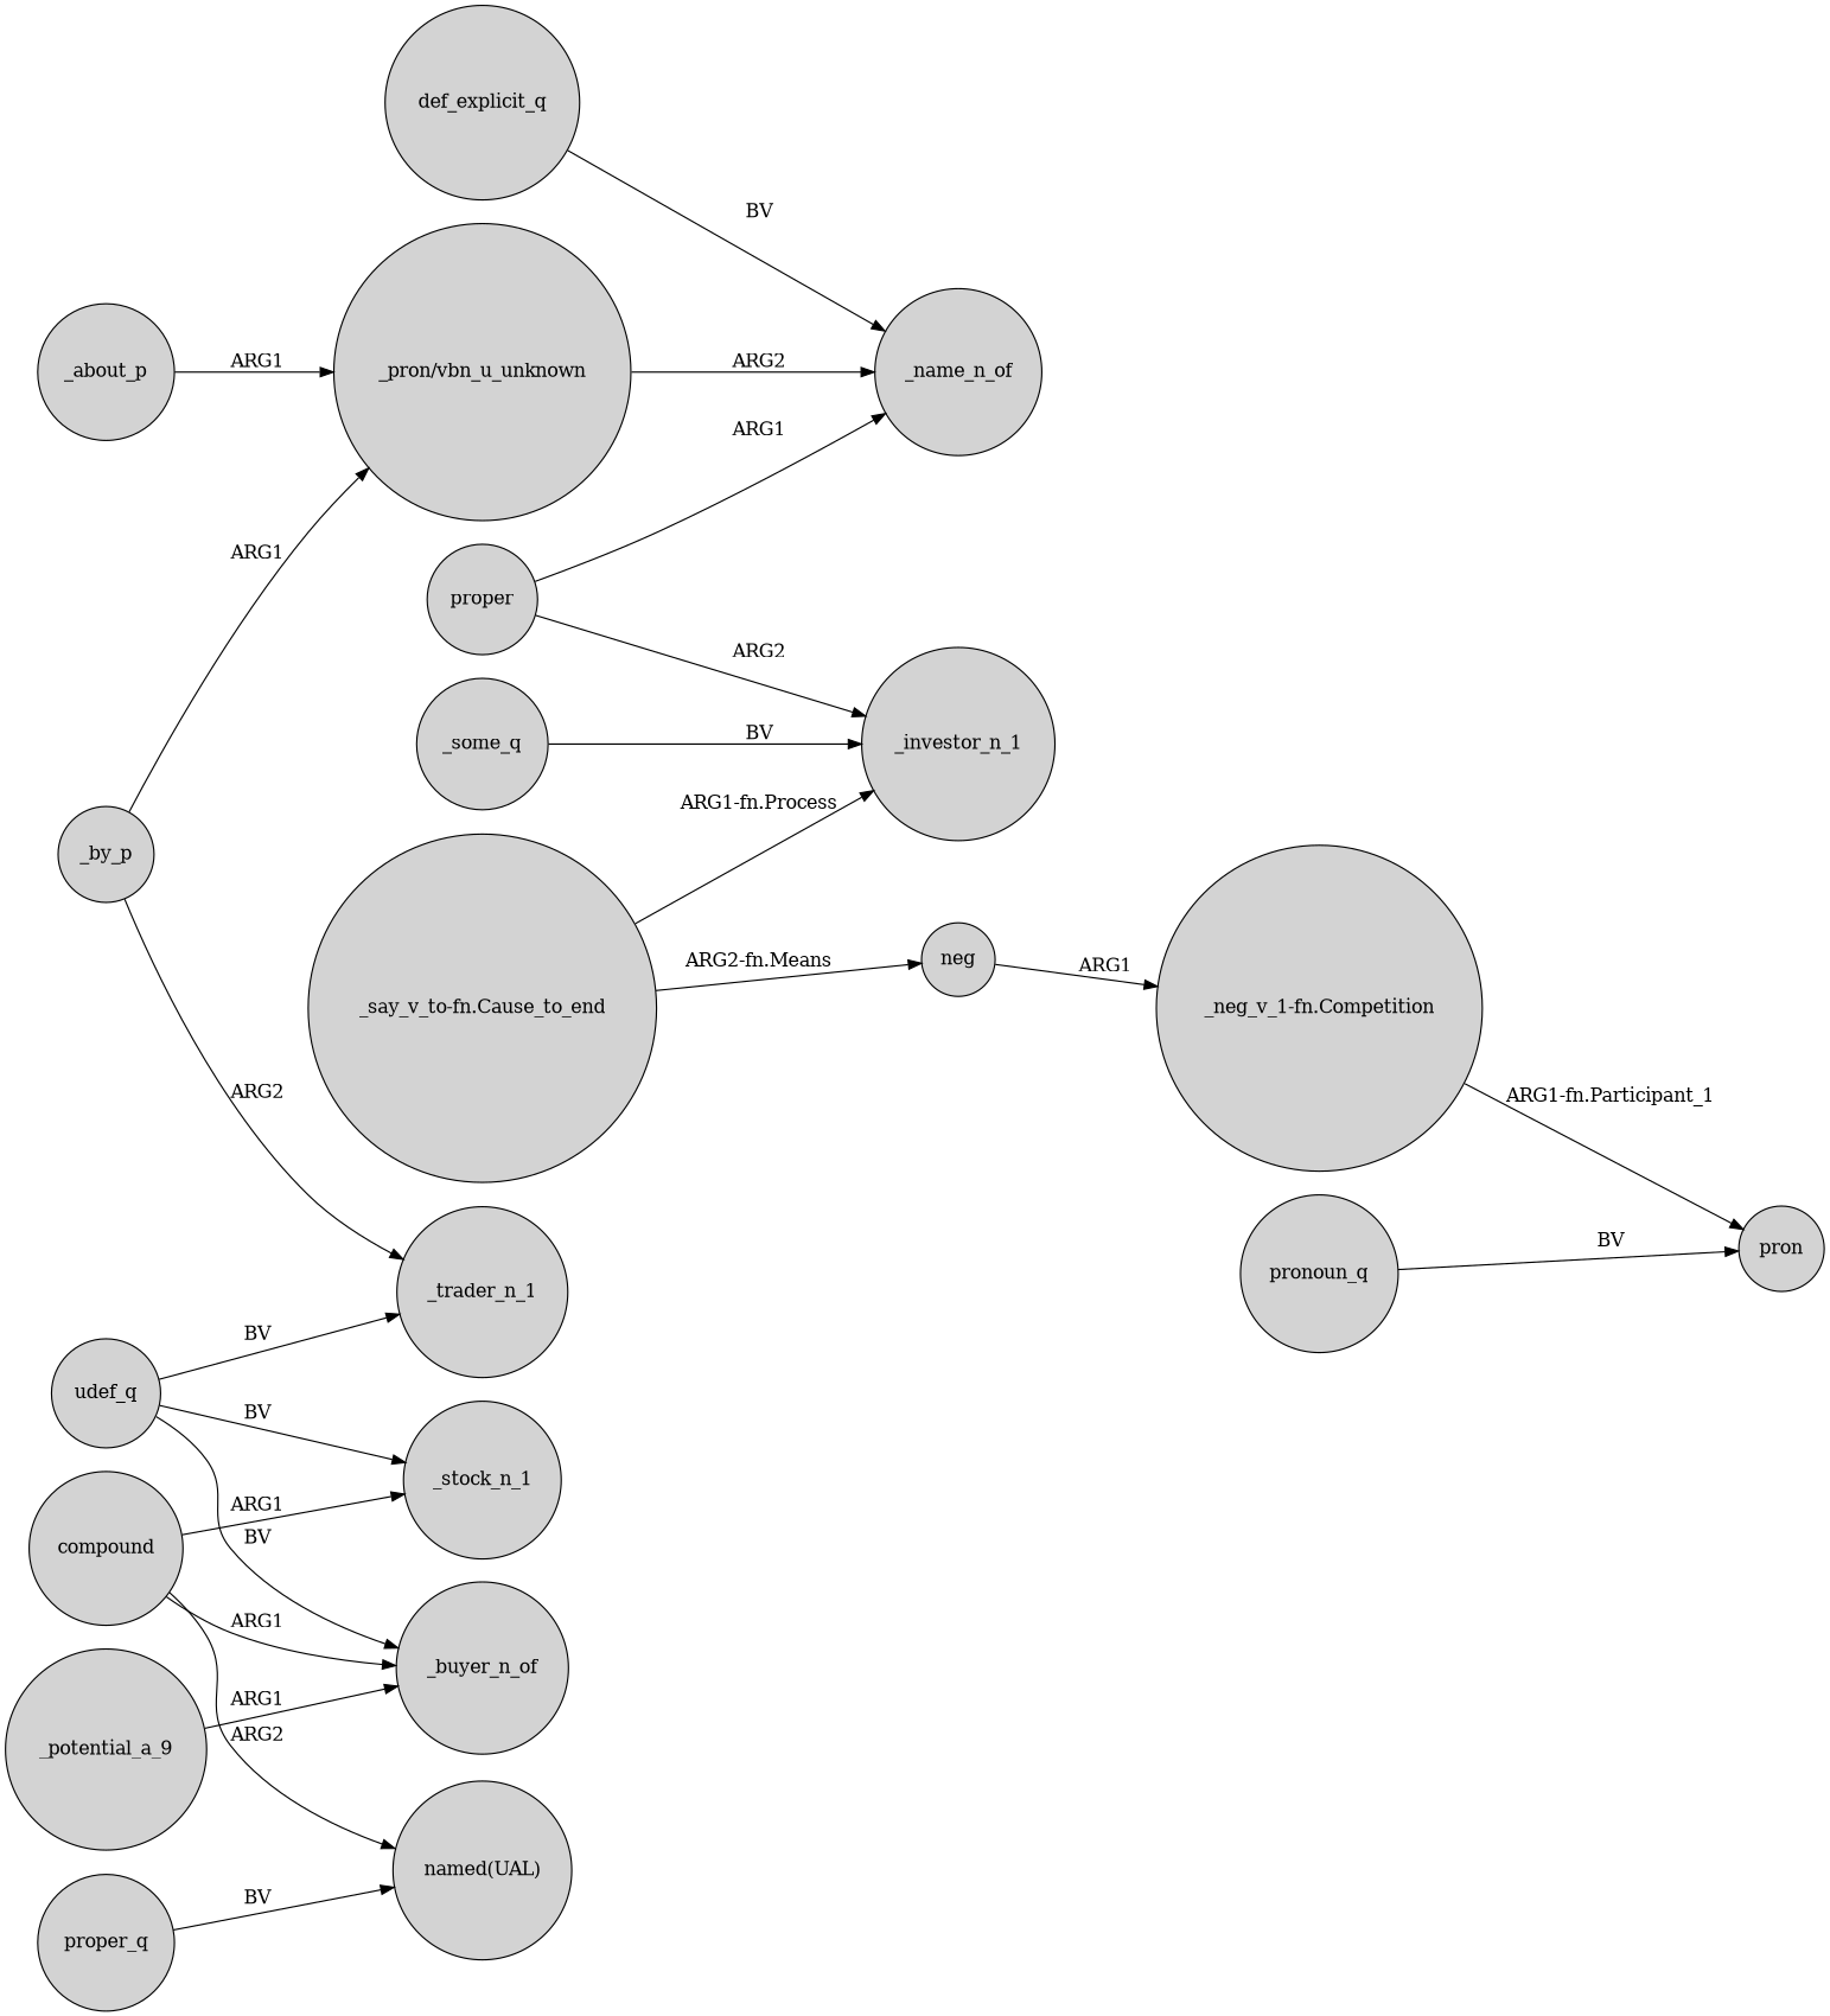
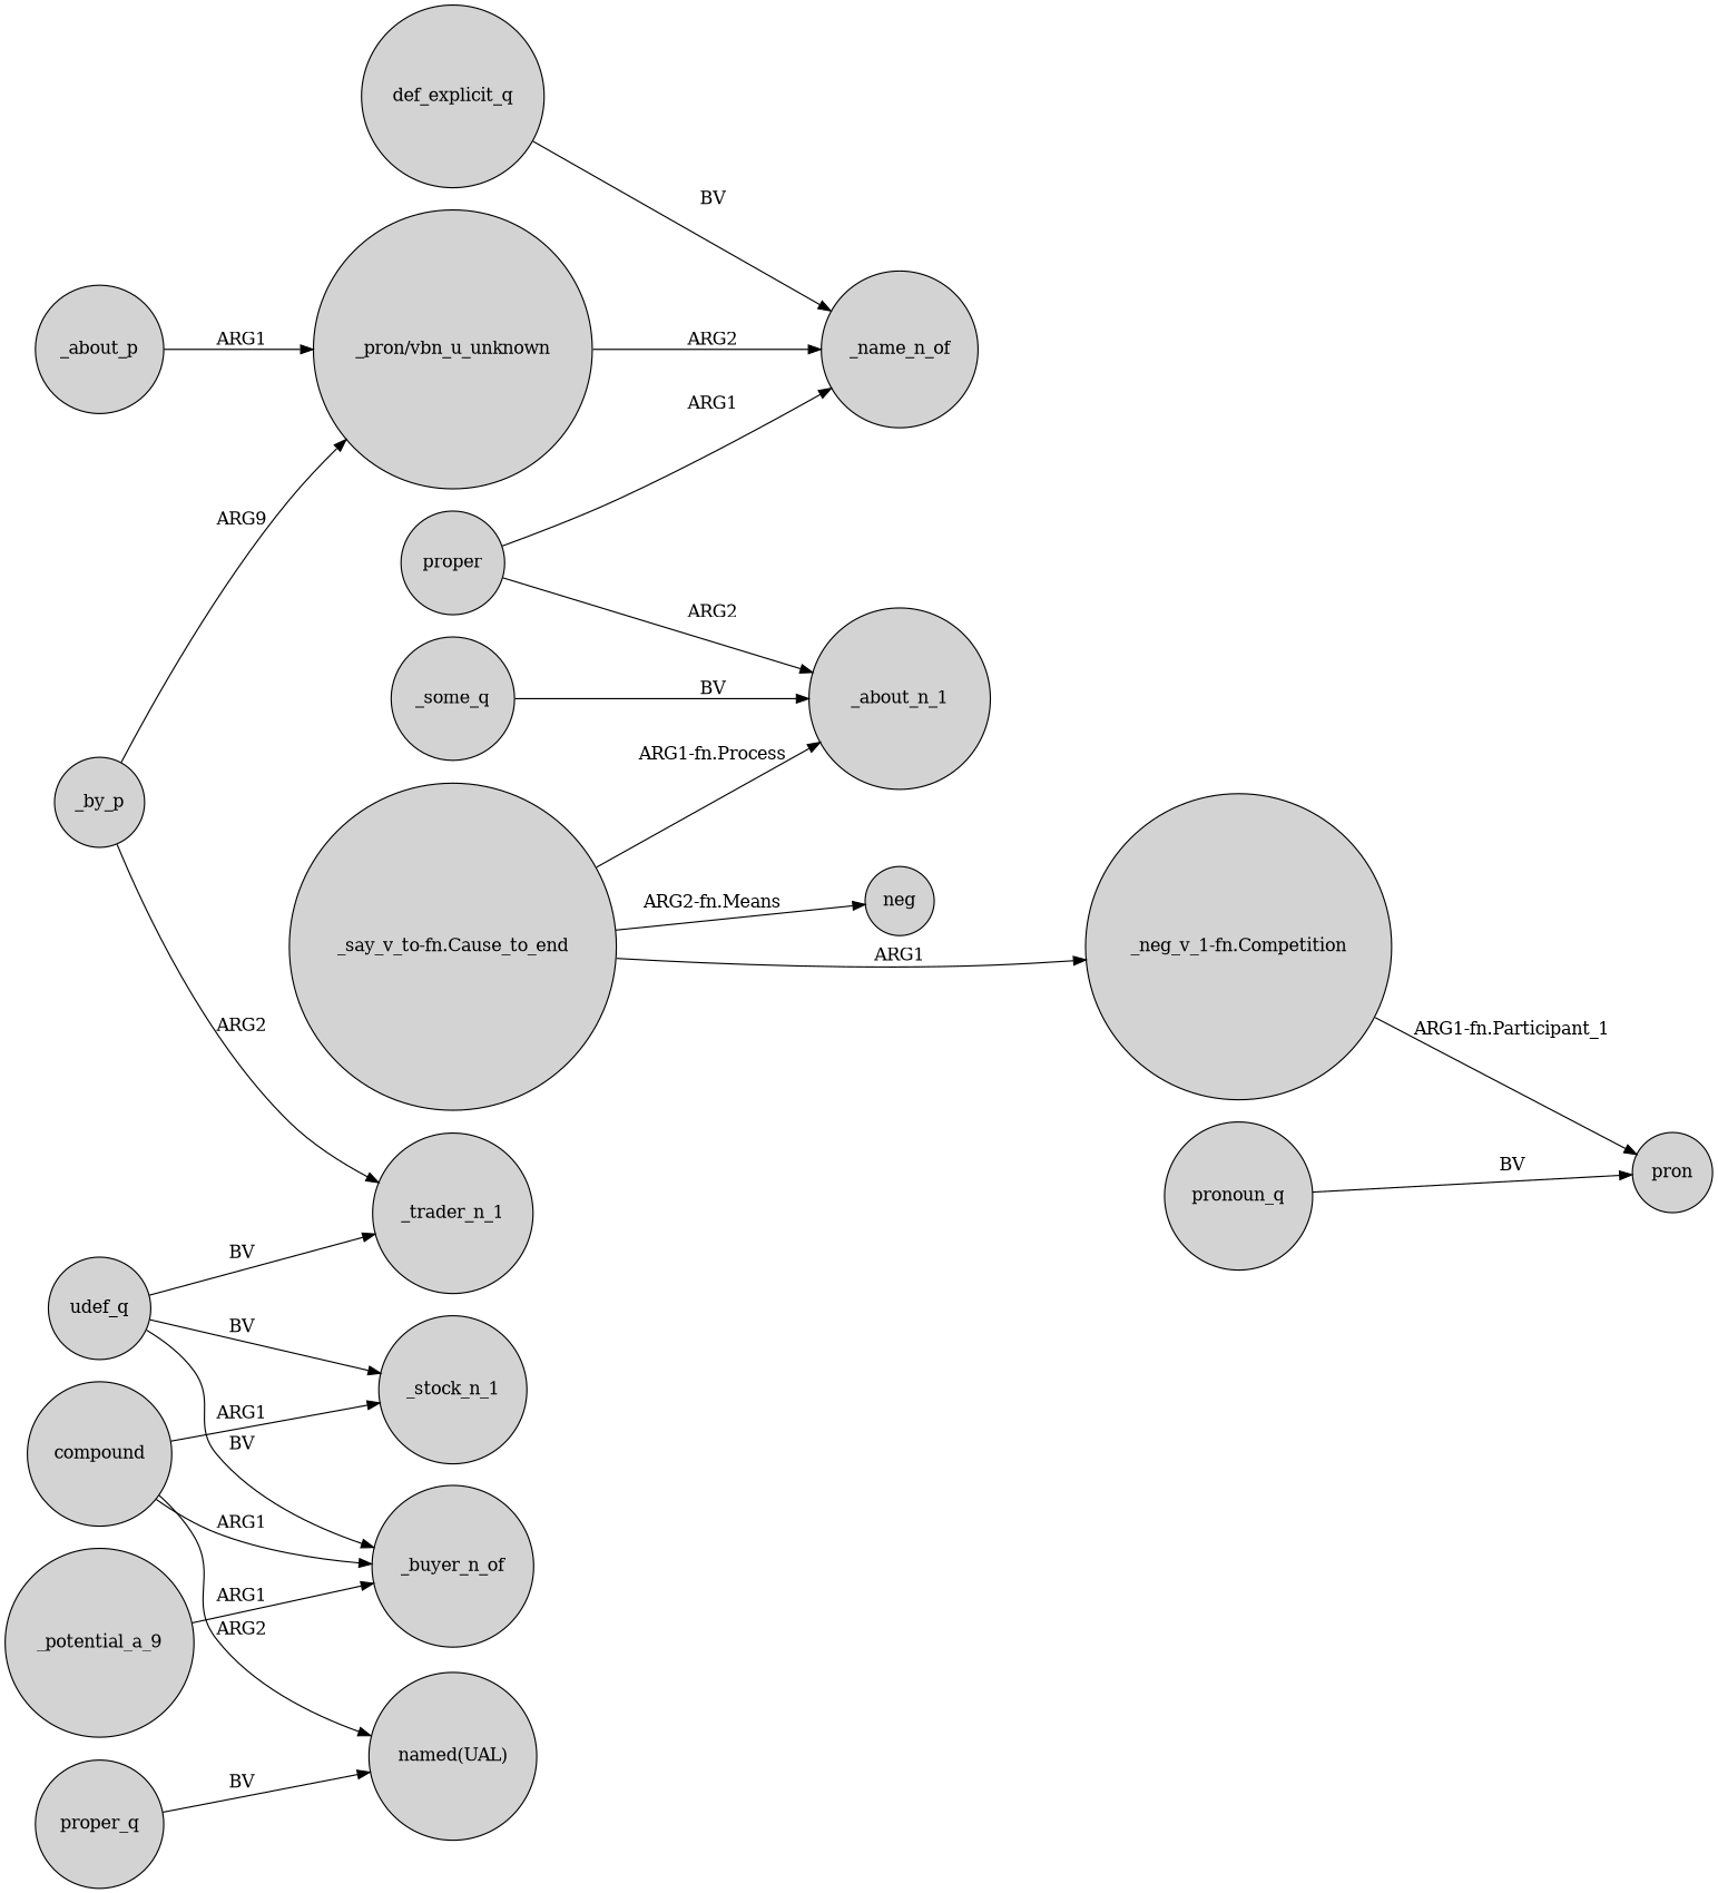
  digraph {
    rankdir=LR
    node [shape=circle style=filled]
    n1 [label="_pron/vbn_u_unknown"]
    _name_n_of
    n3 [label=proper]
-   _investor_n_1
+   _investor_n_1 [label=_about_n_1]
    udef_q
    _buyer_n_of
    _trader_n_1
    _stock_n_1
    n9 [label="_neg_v_1-fn.Competition"]
    neg
    pron
    _by_p
    def_explicit_q
    compound
    "named(UAL)"
    proper_q
    pronoun_q
    "_say_v_to-fn.Cause_to_end"
    _about_p
    n20 [label=_potential_a_9]
    _some_q
    n1 -> _name_n_of [label=ARG2]
    n3 -> _name_n_of [label=ARG1]
    n3 -> _investor_n_1 [label=ARG2]
    udef_q -> _buyer_n_of [label=BV]
    udef_q -> _trader_n_1 [label=BV]
    udef_q -> _stock_n_1 [label=BV]
    n9 -> pron [label="ARG1-fn.Participant_1"]
-   neg -> n9 [label=ARG1]
-   _by_p -> n1 [label=ARG1]
+   "_say_v_to-fn.Cause_to_end" -> n9 [label=ARG1]
+   _by_p -> n1 [label=ARG9]
    _by_p -> _trader_n_1 [label=ARG2]
    def_explicit_q -> _name_n_of [label=BV]
    compound -> _buyer_n_of [label=ARG1]
    compound -> _stock_n_1 [label=ARG1]
    compound -> "named(UAL)" [label=ARG2]
    proper_q -> "named(UAL)" [label=BV]
    pronoun_q -> pron [label=BV]
    "_say_v_to-fn.Cause_to_end" -> _investor_n_1 [label="ARG1-fn.Process"]
    "_say_v_to-fn.Cause_to_end" -> neg [label="ARG2-fn.Means"]
    _about_p -> n1 [label=ARG1]
    n20 -> _buyer_n_of [label=ARG1]
    _some_q -> _investor_n_1 [label=BV]
  }
